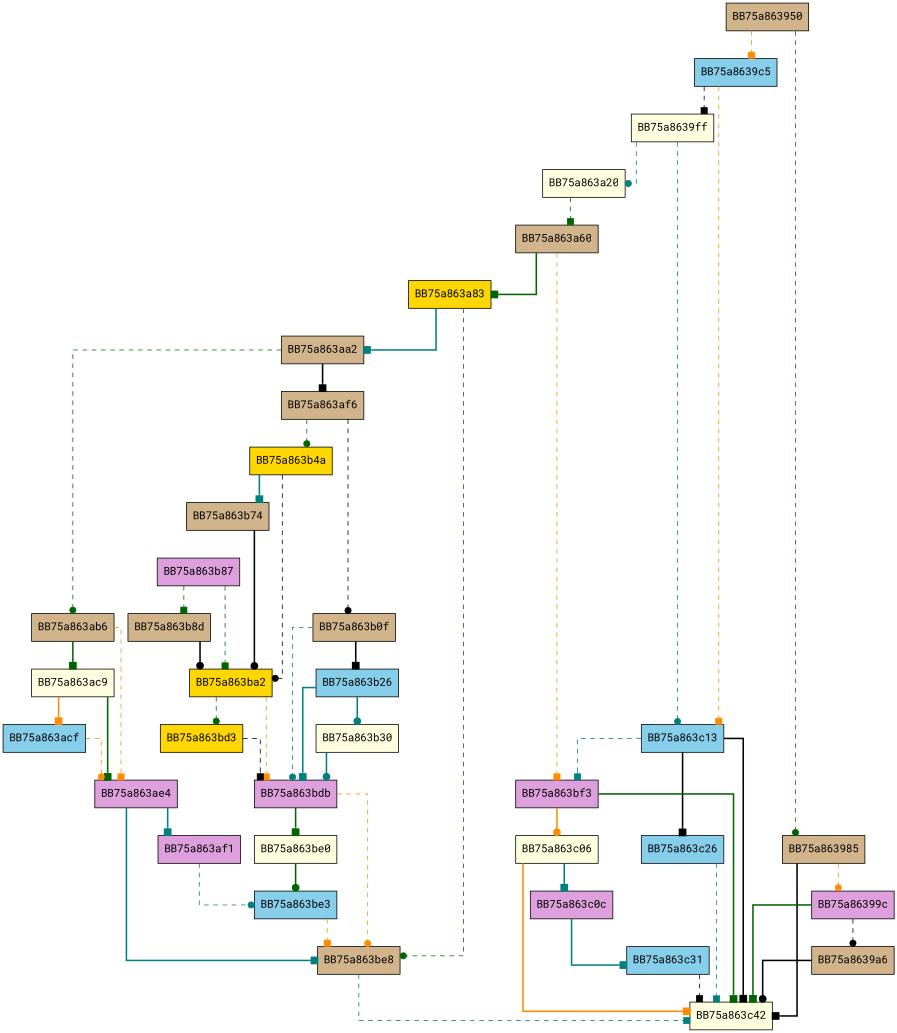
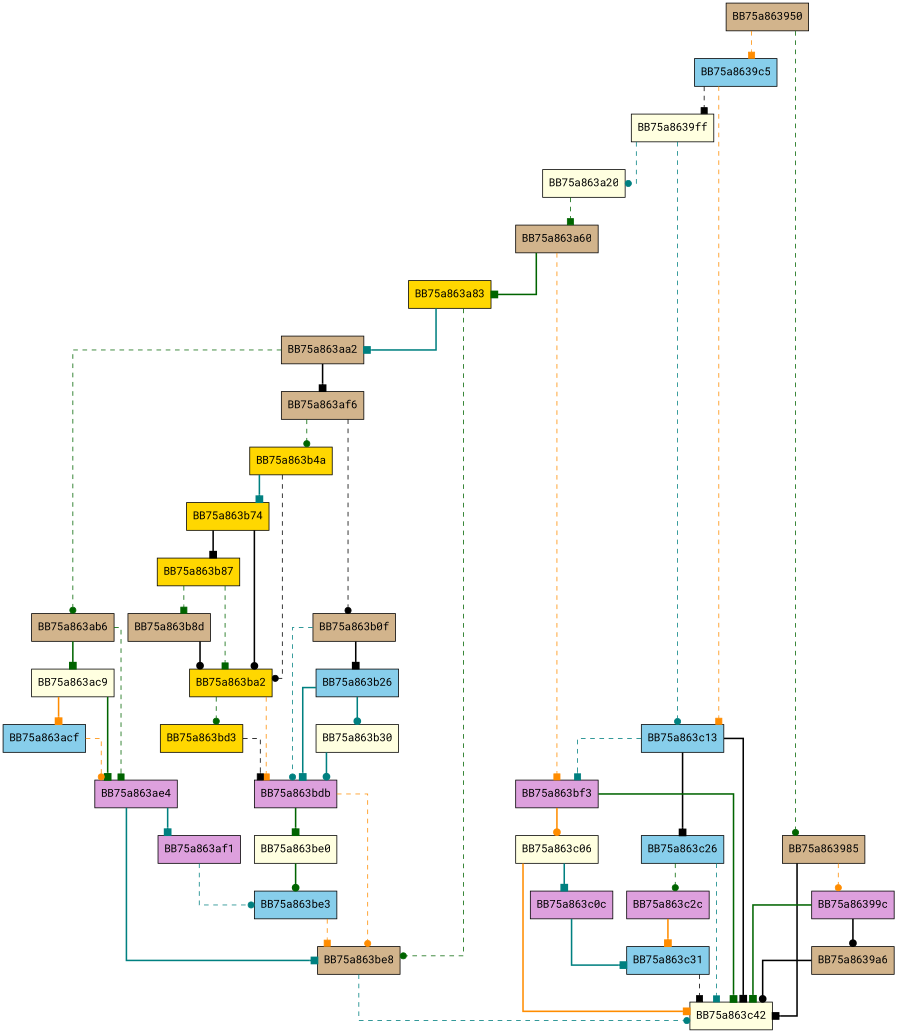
  digraph {
    fontname="Roboto Mono"
    splines=ortho
    node [fillcolor=tan fontname="Roboto Mono" shape=box style=filled]
    edge [arrowhead=box color=darkgreen fontname="Roboto Mono" style=dashed]
    BB75a8639c5 [fillcolor=skyblue]
    BB75a863950
    BB75a863985
    BB75a863c13 [fillcolor=skyblue]
    BB75a8639ff [fillcolor=lightyellow]
    BB75a863c42 [fillcolor=lightyellow]
    BB75a86399c [fillcolor=plum]
    BB75a863c26 [fillcolor=skyblue]
    BB75a863bf3 [fillcolor=plum]
    BB75a863a20 [fillcolor=lightyellow]
    BB75a8639a6
+   BB75a863c2c [fillcolor=plum]
    BB75a863a60
    BB75a863c06 [fillcolor=lightyellow]
    BB75a863a83 [fillcolor=gold]
    BB75a863c0c [fillcolor=plum]
    BB75a863be8
    BB75a863aa2
    BB75a863af6
    BB75a863ab6
    BB75a863b4a [fillcolor=gold]
    BB75a863b0f
    BB75a863ae4 [fillcolor=plum]
    BB75a863ac9 [fillcolor=lightyellow]
    BB75a863ba2 [fillcolor=gold]
-   BB75a863b74
+   BB75a863b74 [fillcolor=gold]
    BB75a863bdb [fillcolor=plum]
    BB75a863b26 [fillcolor=skyblue]
    BB75a863af1 [fillcolor=plum]
    BB75a863acf [fillcolor=skyblue]
    BB75a863be3 [fillcolor=skyblue]
    BB75a863bd3 [fillcolor=gold]
-   BB75a863b87 [fillcolor=plum]
+   BB75a863b87 [fillcolor=gold]
    BB75a863be0 [fillcolor=lightyellow]
    BB75a863b30 [fillcolor=lightyellow]
    BB75a863b8d
    BB75a863c31 [fillcolor=skyblue]
    BB75a8639c5 -> BB75a863c13 [color=darkorange]
    BB75a8639c5 -> BB75a8639ff [color=black]
    BB75a863950 -> BB75a8639c5 [color=darkorange]
    BB75a863950 -> BB75a863985 [arrowhead=dot]
    BB75a863985 -> BB75a863c42 [color=black style=bold]
    BB75a863985 -> BB75a86399c [arrowhead=dot color=darkorange]
    BB75a863c13 -> BB75a863c42 [color=black style=bold]
    BB75a863c13 -> BB75a863c26 [color=black style=bold]
    BB75a863c13 -> BB75a863bf3 [color=teal]
    BB75a8639ff -> BB75a863c13 [arrowhead=dot color=teal]
    BB75a8639ff -> BB75a863a20 [arrowhead=dot color=teal]
    BB75a86399c -> BB75a863c42 [style=bold]
-   BB75a86399c -> BB75a8639a6 [arrowhead=dot color=black]
+   BB75a86399c -> BB75a8639a6 [arrowhead=dot color=black style=bold]
    BB75a863c26 -> BB75a863c42 [color=teal]
+   BB75a863c26 -> BB75a863c2c [arrowhead=dot]
    BB75a863bf3 -> BB75a863c42 [style=bold]
    BB75a863bf3 -> BB75a863c06 [arrowhead=dot color=darkorange style=bold]
    BB75a863a20 -> BB75a863a60
    BB75a8639a6 -> BB75a863c42 [arrowhead=dot color=black style=bold]
+   BB75a863c2c -> BB75a863c31 [color=darkorange style=bold]
    BB75a863a60 -> BB75a863bf3 [color=darkorange]
    BB75a863a60 -> BB75a863a83 [style=bold]
    BB75a863c06 -> BB75a863c42 [color=darkorange style=bold]
    BB75a863c06 -> BB75a863c0c [color=teal style=bold]
    BB75a863a83 -> BB75a863be8 [arrowhead=dot]
    BB75a863a83 -> BB75a863aa2 [color=teal style=bold]
    BB75a863c0c -> BB75a863c31 [color=teal style=bold]
-   BB75a863be8 -> BB75a863c42 [color=teal]
+   BB75a863be8 -> BB75a863c42 [arrowhead=dot color=teal]
    BB75a863aa2 -> BB75a863af6 [color=black style=bold]
    BB75a863aa2 -> BB75a863ab6 [arrowhead=dot]
    BB75a863af6 -> BB75a863b4a [arrowhead=dot]
    BB75a863af6 -> BB75a863b0f [arrowhead=dot color=black]
-   BB75a863ab6 -> BB75a863ae4 [color=darkorange]
+   BB75a863ab6 -> BB75a863ae4
    BB75a863ab6 -> BB75a863ac9 [style=bold]
    BB75a863b4a -> BB75a863ba2 [arrowhead=dot color=black]
    BB75a863b4a -> BB75a863b74 [color=teal style=bold]
    BB75a863b0f -> BB75a863bdb [arrowhead=dot color=teal]
    BB75a863b0f -> BB75a863b26 [color=black style=bold]
    BB75a863ae4 -> BB75a863be8 [color=teal style=bold]
    BB75a863ae4 -> BB75a863af1 [color=teal style=bold]
    BB75a863ac9 -> BB75a863ae4 [style=bold]
    BB75a863ac9 -> BB75a863acf [color=darkorange style=bold]
    BB75a863ba2 -> BB75a863bdb [color=darkorange]
    BB75a863ba2 -> BB75a863bd3 [arrowhead=dot]
    BB75a863b74 -> BB75a863ba2 [arrowhead=dot color=black style=bold]
+   BB75a863b74 -> BB75a863b87 [color=black style=bold]
    BB75a863bdb -> BB75a863be8 [arrowhead=dot color=darkorange]
    BB75a863bdb -> BB75a863be0 [style=bold]
    BB75a863b26 -> BB75a863bdb [color=teal style=bold]
    BB75a863b26 -> BB75a863b30 [arrowhead=dot color=teal style=bold]
    BB75a863af1 -> BB75a863be3 [arrowhead=dot color=teal]
    BB75a863acf -> BB75a863ae4 [arrowhead=dot color=darkorange]
    BB75a863be3 -> BB75a863be8 [color=darkorange]
    BB75a863bd3 -> BB75a863bdb [color=black]
    BB75a863b87 -> BB75a863ba2
    BB75a863b87 -> BB75a863b8d
    BB75a863be0 -> BB75a863be3 [arrowhead=dot style=bold]
    BB75a863b30 -> BB75a863bdb [arrowhead=dot color=teal style=bold]
    BB75a863b8d -> BB75a863ba2 [arrowhead=dot color=black style=bold]
    BB75a863c31 -> BB75a863c42 [color=black]
  }
